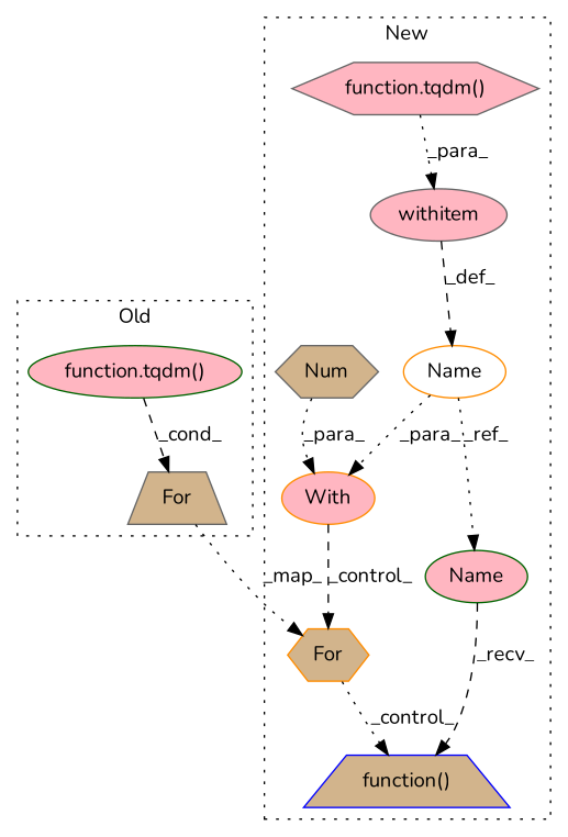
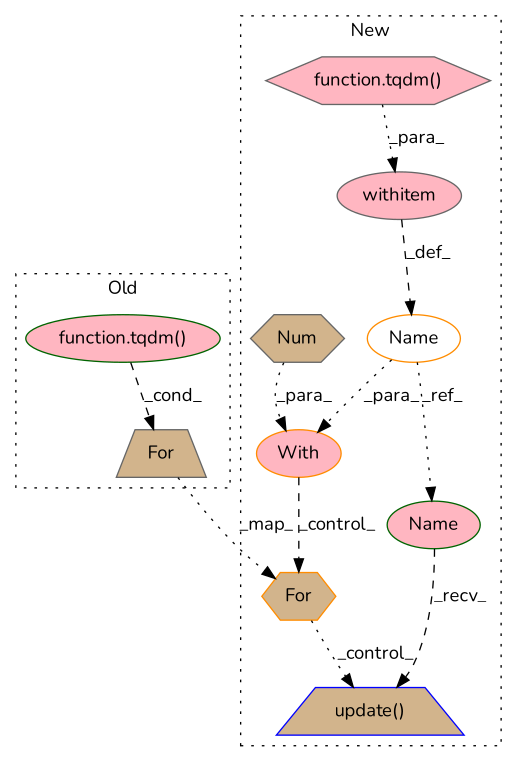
  digraph {
    fontname=Nunito
    node [a=75 color=gray40 fillcolor=lightpink fontname=Nunito l=4 s=4454 shape=ellipse style=filled]
    edge [fontname=Nunito style=dotted]
    n1 [color=darkgreen l="5,1" label="function.tqdm()" s="4086,4112"]
    n2 [a=107 fillcolor=tan l="4,14" label=For s="4037,4113" shape=trapezium]
-   n3 [color=blue fillcolor=tan l="12,1" label="function()" s="5677,5690" shape=trapezium]
+   n3 [color=blue fillcolor=tan l="12,1" label="update()" s="5677,5690" shape=trapezium]
    n4 [a=39 color=darkorange l="5,69" label=With s="4449,4458"]
    n5 [l=51 label="function.tqdm()" shape=hexagon]
    n6 [a=49 label=withitem]
    n7 [a=87 color=darkorange fillcolor=white label=Name s=4509]
    n8 [a=76 fillcolor=tan l=1 label=Num s=5689 shape=hexagon]
    n9 [a=107 color=darkorange fillcolor=tan l="4,18" label=For s="4527,4761" shape=hexagon]
    n10 [a=87 color=darkgreen label=Name s=5677]
    subgraph cluster_1 {
      label=Old
      style=dotted
      n1
      n2
    }
    subgraph cluster_2 {
      label=New
      style=dotted
      n3
      n4
      n5
      n6
      n7
      n8
      n9
      n10
    }
    n1 -> n2 [label=_cond_ style=dashed]
    n2 -> n9 [label=_map_]
    n4 -> n9 [label=_control_ style=dashed]
    n5 -> n6 [label=_para_]
    n6 -> n7 [label=_def_ style=dashed]
    n7 -> n4 [label=_para_]
    n7 -> n10 [label=_ref_]
    n8 -> n4 [label=_para_]
    n9 -> n3 [label=_control_]
    n10 -> n3 [label=_recv_ style=dashed]
  }
